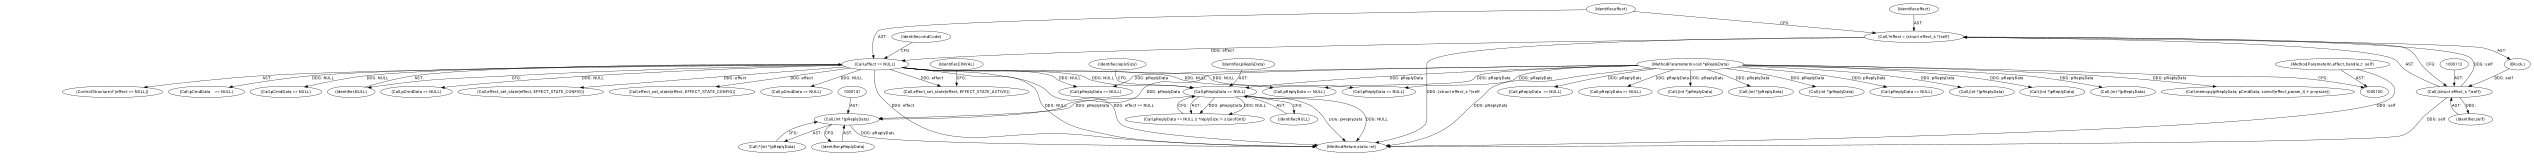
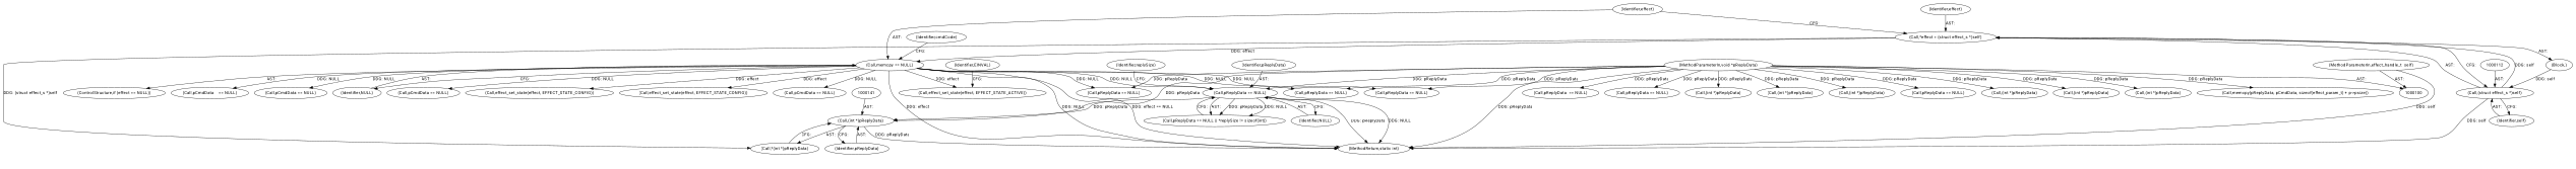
  digraph {
    fontname=Roboto
    node [fontname=Roboto]
    edge [fontname=Roboto]
    n1 [label="(Call,(int *)pReplyData)"]
    n2 [label="(Identifier,pReplyData)"]
    n3 [label="(MethodReturn,static int)"]
    n4 [label="(Call,*(int *)pReplyData)"]
    n5 [label="(Call,pReplyData == NULL)"]
    n6 [label="(Call,pReplyData == NULL || *replySize != sizeof(int))"]
    n7 [label="(Identifier,NULL)"]
    n8 [label="(MethodParameterIn,void *pReplyData)"]
    n9 [label="(Call,pReplyData == NULL)"]
    n10 [label="(Call,(int *)pReplyData)"]
    n11 [label="(Call,pReplyData == NULL)"]
    n12 [label="(Call,(int *)pReplyData)"]
    n13 [label="(Call,pReplyData == NULL)"]
    n14 [label="(Call,pReplyData == NULL)"]
    n15 [label="(Call,(int *)pReplyData)"]
    n16 [label="(Call,(int *)pReplyData)"]
    n17 [label="(Call,memcpy(pReplyData, pCmdData, sizeof(effect_param_t) + p->psize))"]
    n18 [label="(Call,pReplyData  == NULL)"]
    n19 [label="(Call,pReplyData == NULL)"]
    n20 [label="(Call,(int *)pReplyData)"]
    n21 [label="(Call,(int *)pReplyData)"]
    1000100
-   n23 [label="(Call,effect == NULL)"]
+   n23 [label="(Call,memcpy == NULL)"]
    n24 [label="(ControlStructure,if (effect == NULL))"]
    n25 [label="(Call,effect_set_state(effect, EFFECT_STATE_ACTIVE))"]
    n26 [label="(Call,pCmdData    == NULL)"]
    n27 [label="(Call,pCmdData == NULL)"]
    n28 [label="(Call,pCmdData == NULL)"]
    n29 [label="(Call,effect_set_state(effect, EFFECT_STATE_CONFIG))"]
    n30 [label="(Identifier,NULL)"]
    n31 [label="(Call,effect_set_state(effect, EFFECT_STATE_CONFIG))"]
    n32 [label="(Call,pCmdData == NULL)"]
    n33 [label="(Call,*effect = (struct effect_s *)self)"]
    n34 [label="(Call,(struct effect_s *)self)"]
    n35 [label="(Block,)"]
    n36 [label="(Identifier,self)"]
    n37 [label="(MethodParameterIn,effect_handle_t  self)"]
    n38 [label="(Identifier,effect)"]
    n39 [label="(Identifier,effect)"]
    n40 [label="(Identifier,EINVAL)"]
    n41 [label="(Identifier,cmdCode)"]
    n42 [label="(Identifier,replySize)"]
    n43 [label="(Identifier,pReplyData)"]
    1000141
    1000112
    n1 -> n2 [label="CFG: "]
    n1 -> n3 [label="DDG: pReplyData"]
    n1 -> n4 [label="AST: "]
    n2 -> n1 [label="AST: "]
    n4 -> n1 [label="CFG: "]
    n5 -> n1 [label="DDG: pReplyData"]
    n5 -> n3 [label="DDG: NULL"]
    n5 -> n3 [label="DDG: pReplyData"]
    n5 -> n6 [label="AST: "]
    n5 -> n6 [label="DDG: pReplyData"]
    n5 -> n6 [label="DDG: NULL"]
    n5 -> n7 [label="CFG: "]
    n6 -> n5 [label="CFG: "]
    n7 -> n5 [label="AST: "]
    n8 -> n1 [label="DDG: pReplyData"]
    n8 -> n3 [label="DDG: pReplyData"]
    n8 -> n5 [label="DDG: pReplyData"]
    n8 -> n9 [label="DDG: pReplyData"]
    n8 -> n10 [label="DDG: pReplyData"]
    n8 -> n11 [label="DDG: pReplyData"]
    n8 -> n12 [label="DDG: pReplyData"]
    n8 -> n13 [label="DDG: pReplyData"]
    n8 -> n14 [label="DDG: pReplyData"]
    n8 -> n15 [label="DDG: pReplyData"]
    n8 -> n16 [label="DDG: pReplyData"]
    n8 -> n17 [label="DDG: pReplyData"]
    n8 -> n18 [label="DDG: pReplyData"]
    n8 -> n19 [label="DDG: pReplyData"]
    n8 -> n20 [label="DDG: pReplyData"]
    n8 -> n21 [label="DDG: pReplyData"]
-   n8 -> 1000100 [label="CFG: "]
+   n8 -> 1000100 [label="AST: "]
    n23 -> n3 [label="DDG: NULL"]
    n23 -> n3 [label="DDG: effect == NULL"]
    n23 -> n3 [label="DDG: effect"]
    n23 -> n5 [label="DDG: NULL"]
    n23 -> n9 [label="DDG: NULL"]
    n23 -> n13 [label="DDG: NULL"]
    n23 -> n14 [label="DDG: NULL"]
    n23 -> n24 [label="AST: "]
    n23 -> n25 [label="DDG: effect"]
    n23 -> n26 [label="DDG: NULL"]
    n23 -> n27 [label="DDG: NULL"]
    n23 -> n28 [label="DDG: NULL"]
    n23 -> n29 [label="DDG: effect"]
    n23 -> n30 [label="CFG: "]
    n23 -> n31 [label="DDG: effect"]
    n23 -> n32 [label="DDG: NULL"]
    n30 -> n23 [label="AST: "]
-   n33 -> n3 [label="DDG: (struct effect_s *)self"]
+   n33 -> n4 [label="DDG: (struct effect_s *)self"]
    n33 -> n23 [label="DDG: effect"]
    n33 -> n34 [label="CFG: "]
    n33 -> n35 [label="AST: "]
    n34 -> n3 [label="DDG: self"]
    n34 -> n33 [label="AST: "]
    n34 -> n33 [label="DDG: self"]
-   n34 -> n36 [label="DDG: "]
+   n34 -> n36 [label="CFG: "]
    n35 -> n34 [label="DDG: self"]
    n36 -> n34 [label="AST: "]
    n37 -> n3 [label="DDG: self"]
    n37 -> 1000100 [label="AST: "]
    n38 -> n23 [label="AST: "]
    n38 -> n33 [label="CFG: "]
    n39 -> n33 [label="AST: "]
    n40 -> n25 [label="CFG: "]
    n41 -> n23 [label="CFG: "]
    n42 -> n5 [label="CFG: "]
    n43 -> n5 [label="AST: "]
    1000141 -> n1 [label="AST: "]
    1000112 -> n34 [label="AST: "]
  }
